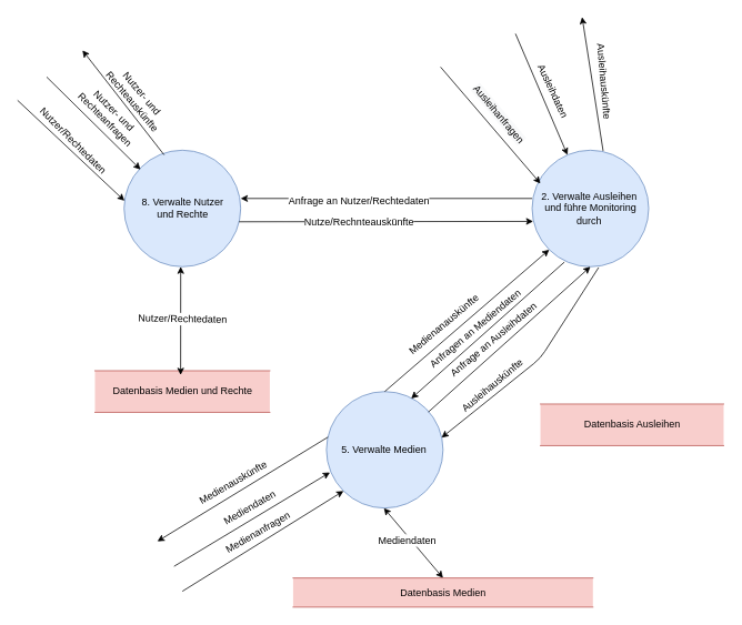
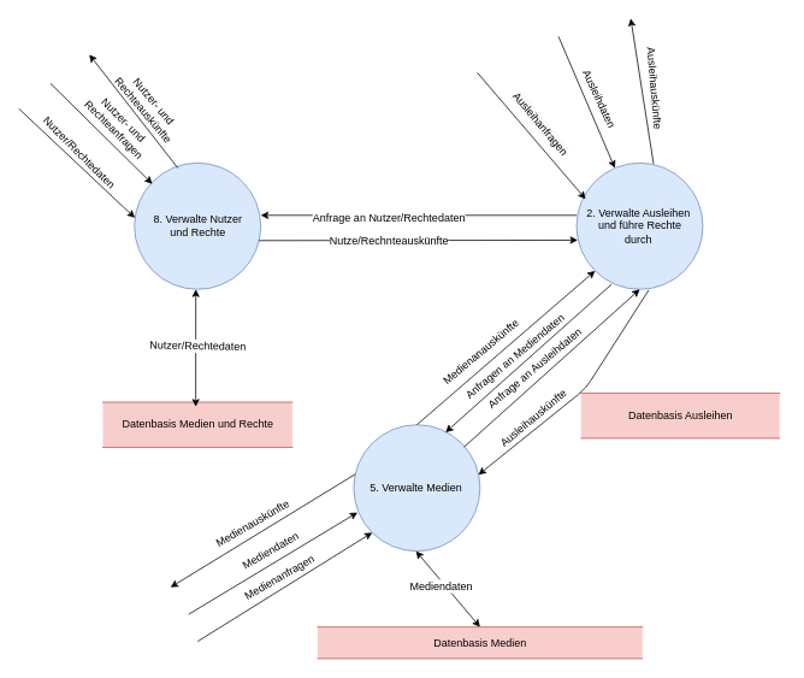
  <mxCell id="0" />
  <mxCell id="1" parent="0" />
  <mxCell id="2" value="8. Verwalte Nutzer &lt;br&gt;und Rechte" style="shape=ellipse;html=1;dashed=0;whitespace=wrap;perimeter=ellipsePerimeter;fillColor=#dae8fc;strokeColor=#6c8ebf;" vertex="1" parent="1"><mxGeometry x="148" y="180" width="140" height="140" as="geometry" /></mxCell>
- <mxCell id="3" value="2. Verwalte Ausleihen&amp;nbsp;&lt;br&gt;und führe Monitoring&lt;br&gt;durch&amp;nbsp;" style="shape=ellipse;html=1;dashed=0;whitespace=wrap;perimeter=ellipsePerimeter;fillColor=#dae8fc;strokeColor=#6c8ebf;" vertex="1" parent="1"><mxGeometry x="638" y="180" width="140" height="140" as="geometry" /></mxCell>
+ <mxCell id="3" value="2. Verwalte Ausleihen&amp;nbsp;&lt;br&gt;und führe Rechte&lt;br&gt;durch&amp;nbsp;" style="shape=ellipse;html=1;dashed=0;whitespace=wrap;perimeter=ellipsePerimeter;fillColor=#dae8fc;strokeColor=#6c8ebf;" vertex="1" parent="1"><mxGeometry x="638" y="180" width="140" height="140" as="geometry" /></mxCell>
  <mxCell id="4" value="" style="shape=ellipse;html=1;dashed=0;whitespace=wrap;perimeter=ellipsePerimeter;fillColor=#dae8fc;strokeColor=#6c8ebf;" vertex="1" parent="1"><mxGeometry x="391" y="470" width="140" height="140" as="geometry" /></mxCell>
  <mxCell id="5" value="Datenbasis Medien und Rechte" style="html=1;dashed=0;whitespace=wrap;shape=partialRectangle;right=0;left=0;fillColor=#f8cecc;strokeColor=#b85450;" vertex="1" parent="1"><mxGeometry x="113" y="445" width="210" height="50" as="geometry" /></mxCell>
- <mxCell id="6" value="Datenbasis Ausleihen" style="html=1;dashed=0;whitespace=wrap;shape=partialRectangle;right=0;left=0;fillColor=#f8cecc;strokeColor=#b85450;" vertex="1" parent="1"><mxGeometry x="648" y="485" width="220" height="50" as="geometry" /></mxCell>
+ <mxCell id="6" value="Datenbasis Ausleihen" style="html=1;dashed=0;whitespace=wrap;shape=partialRectangle;right=0;left=0;fillColor=#f8cecc;strokeColor=#b85450;" vertex="1" parent="1"><mxGeometry x="643" y="435" width="220" height="50" as="geometry" /></mxCell>
  <mxCell id="7" value="" style="endArrow=classic;html=1;entryX=0.091;entryY=0.223;entryDx=0;entryDy=0;entryPerimeter=0;" edge="1" parent="1"><mxGeometry width="50" height="50" relative="1" as="geometry"><mxPoint x="55" y="92" as="sourcePoint" /><mxPoint x="167.74" y="203.22" as="targetPoint" /></mxGeometry></mxCell>
  <mxCell id="8" value="" style="endArrow=classic;html=1;" edge="1" parent="1"><mxGeometry width="50" height="50" relative="1" as="geometry"><mxPoint x="528" y="80" as="sourcePoint" /><mxPoint x="648" y="220" as="targetPoint" /></mxGeometry></mxCell>
  <mxCell id="9" value="&lt;span style=&quot;background-color: rgb(248 , 249 , 250)&quot;&gt;Ausleihanfragen&lt;/span&gt;" style="text;html=1;align=center;verticalAlign=middle;resizable=0;points=[];;labelBackgroundColor=#ffffff;rotation=50;" vertex="1" connectable="0" parent="8"><mxGeometry x="-0.16" relative="1" as="geometry"><mxPoint x="20" y="-2.5" as="offset" /></mxGeometry></mxCell>
  <mxCell id="10" value="Nutzer- und Rechteanfragen" style="text;html=1;strokeColor=none;fillColor=none;align=center;verticalAlign=middle;whiteSpace=wrap;rounded=0;rotation=45;" vertex="1" parent="1"><mxGeometry x="66" y="103" width="130" height="70" as="geometry" /></mxCell>
  <mxCell id="11" value="Nutzer- und Rechteauskünfte" style="text;html=1;strokeColor=none;fillColor=none;align=center;verticalAlign=middle;whiteSpace=wrap;rounded=0;rotation=50;" vertex="1" parent="1"><mxGeometry x="123" y="97" width="83" height="39" as="geometry" /></mxCell>
  <mxCell id="12" value="" style="endArrow=classic;html=1;exitX=0.343;exitY=0.04;exitDx=0;exitDy=0;exitPerimeter=0;" edge="1" parent="1" source="2"><mxGeometry width="50" height="50" relative="1" as="geometry"><mxPoint x="189" y="190" as="sourcePoint" /><mxPoint x="98" y="60" as="targetPoint" /></mxGeometry></mxCell>
  <mxCell id="13" value="" style="endArrow=classic;startArrow=classic;html=1;entryX=0.5;entryY=1;entryDx=0;entryDy=0;exitX=0.49;exitY=0.1;exitDx=0;exitDy=0;exitPerimeter=0;" edge="1" parent="1" source="5"><mxGeometry width="50" height="50" relative="1" as="geometry"><mxPoint x="216" y="440" as="sourcePoint" /><mxPoint x="216" y="320" as="targetPoint" /></mxGeometry></mxCell>
  <mxCell id="14" value="Nutzer/Rechtedaten" style="text;html=1;align=center;verticalAlign=middle;resizable=0;points=[];;labelBackgroundColor=#ffffff;rotation=1;" vertex="1" connectable="0" parent="13"><mxGeometry x="-0.231" y="1" relative="1" as="geometry"><mxPoint x="3" y="-17.5" as="offset" /></mxGeometry></mxCell>
  <mxCell id="15" value="Datenbasis Medien" style="html=1;dashed=0;whitespace=wrap;shape=partialRectangle;right=0;left=0;fillColor=#f8cecc;strokeColor=#b85450;" vertex="1" parent="1"><mxGeometry x="351" y="694" width="360" height="35" as="geometry" /></mxCell>
  <mxCell id="16" value="5. Verwalte Medien" style="text;html=1;strokeColor=none;fillColor=none;align=center;verticalAlign=middle;whiteSpace=wrap;rounded=0;" vertex="1" parent="1"><mxGeometry x="402" y="510" width="117" height="60" as="geometry" /></mxCell>
  <mxCell id="17" value="" style="endArrow=classic;html=1;entryX=0.009;entryY=0.611;entryDx=0;entryDy=0;entryPerimeter=0;" edge="1" parent="1" target="3"><mxGeometry width="50" height="50" relative="1" as="geometry"><mxPoint x="286" y="266" as="sourcePoint" /><mxPoint x="338" y="250" as="targetPoint" /></mxGeometry></mxCell>
  <mxCell id="18" value="Nutze/Rechnteauskünfte" style="text;html=1;align=center;verticalAlign=middle;resizable=0;points=[];;labelBackgroundColor=#ffffff;" vertex="1" connectable="0" parent="17"><mxGeometry x="-0.189" y="-1" relative="1" as="geometry"><mxPoint as="offset" /></mxGeometry></mxCell>
  <mxCell id="19" value="" style="endArrow=classic;html=1;entryX=1;entryY=0.5;entryDx=0;entryDy=0;exitX=0;exitY=0.5;exitDx=0;exitDy=0;" edge="1" parent="1"><mxGeometry width="50" height="50" relative="1" as="geometry"><mxPoint x="638" y="238" as="sourcePoint" /><mxPoint x="288" y="238" as="targetPoint" /></mxGeometry></mxCell>
  <mxCell id="20" value="Anfrage an Nutzer/Rechtedaten" style="text;html=1;align=center;verticalAlign=middle;resizable=0;points=[];;labelBackgroundColor=#ffffff;" vertex="1" connectable="0" parent="19"><mxGeometry x="0.193" y="2" relative="1" as="geometry"><mxPoint as="offset" /></mxGeometry></mxCell>
  <mxCell id="21" value="" style="endArrow=classic;html=1;entryX=0;entryY=1;entryDx=0;entryDy=0;exitX=0.5;exitY=0;exitDx=0;exitDy=0;" edge="1" parent="1" source="4" target="3"><mxGeometry width="50" height="50" relative="1" as="geometry"><mxPoint x="28" y="790" as="sourcePoint" /><mxPoint x="78" y="740" as="targetPoint" /></mxGeometry></mxCell>
  <mxCell id="22" value="Medienanauskünfte" style="text;html=1;align=center;verticalAlign=middle;resizable=0;points=[];;labelBackgroundColor=#ffffff;rotation=-40;" vertex="1" connectable="0" parent="21"><mxGeometry x="-0.259" y="5" relative="1" as="geometry"><mxPoint y="-13" as="offset" /></mxGeometry></mxCell>
  <mxCell id="23" value="" style="endArrow=classic;html=1;exitX=1;exitY=0;exitDx=0;exitDy=0;" edge="1" parent="1"><mxGeometry width="50" height="50" relative="1" as="geometry"><mxPoint x="513.497" y="494.503" as="sourcePoint" /><mxPoint x="708" y="320" as="targetPoint" /></mxGeometry></mxCell>
  <mxCell id="24" value="Anfrage an Ausleihdaten" style="text;html=1;align=center;verticalAlign=middle;resizable=0;points=[];;labelBackgroundColor=#ffffff;rotation=-40;" vertex="1" connectable="0" parent="23"><mxGeometry x="-0.107" y="-1" relative="1" as="geometry"><mxPoint x="-10" y="-9" as="offset" /></mxGeometry></mxCell>
  <mxCell id="25" value="" style="endArrow=classic;html=1;entryX=0.727;entryY=0.06;entryDx=0;entryDy=0;entryPerimeter=0;exitX=0.277;exitY=0.96;exitDx=0;exitDy=0;exitPerimeter=0;" edge="1" parent="1" source="3" target="4"><mxGeometry width="50" height="50" relative="1" as="geometry"><mxPoint x="671" y="314" as="sourcePoint" /><mxPoint x="78" y="740" as="targetPoint" /></mxGeometry></mxCell>
  <mxCell id="26" value="Anfragen an Mediendaten" style="text;html=1;align=center;verticalAlign=middle;resizable=0;points=[];;labelBackgroundColor=#ffffff;rotation=-40;" vertex="1" connectable="0" parent="25"><mxGeometry x="0.113" y="-2" relative="1" as="geometry"><mxPoint x="-4" y="-9" as="offset" /></mxGeometry></mxCell>
  <mxCell id="27" value="" style="endArrow=classic;html=1;entryX=1.015;entryY=-0.06;entryDx=0;entryDy=0;entryPerimeter=0;exitX=0.571;exitY=1.006;exitDx=0;exitDy=0;exitPerimeter=0;" edge="1" parent="1" source="3"><mxGeometry width="50" height="50" relative="1" as="geometry"><mxPoint x="746.5" y="320" as="sourcePoint" /><mxPoint x="529.255" y="525.4" as="targetPoint" /><Array as="points"><mxPoint x="648" y="430" /></Array></mxGeometry></mxCell>
  <mxCell id="28" value="Ausleihauskünfte" style="text;html=1;align=center;verticalAlign=middle;resizable=0;points=[];;labelBackgroundColor=#ffffff;rotation=-40;" vertex="1" connectable="0" parent="27"><mxGeometry x="0.282" y="-2" relative="1" as="geometry"><mxPoint x="-17" y="2" as="offset" /></mxGeometry></mxCell>
  <mxCell id="29" value="" style="endArrow=classic;startArrow=classic;html=1;exitX=0.5;exitY=0;exitDx=0;exitDy=0;" edge="1" parent="1" source="15"><mxGeometry width="50" height="50" relative="1" as="geometry"><mxPoint x="460" y="670" as="sourcePoint" /><mxPoint x="460" y="610" as="targetPoint" /></mxGeometry></mxCell>
  <mxCell id="30" value="Mediendaten" style="text;html=1;align=center;verticalAlign=middle;resizable=0;points=[];;labelBackgroundColor=#ffffff;" vertex="1" connectable="0" parent="29"><mxGeometry x="0.238" y="-2" relative="1" as="geometry"><mxPoint x="-1.5" y="8" as="offset" /></mxGeometry></mxCell>
  <mxCell id="31" value="Nutzer/Rechtedaten" style="text;html=1;strokeColor=none;fillColor=none;align=center;verticalAlign=middle;whiteSpace=wrap;rounded=0;rotation=45;" vertex="1" parent="1"><mxGeometry x="67" y="159" width="40" height="20" as="geometry" /></mxCell>
  <mxCell id="32" value="" style="endArrow=classic;html=1;entryX=-0.011;entryY=0.577;entryDx=0;entryDy=0;entryPerimeter=0;" edge="1" parent="1"><mxGeometry width="50" height="50" relative="1" as="geometry"><mxPoint x="20" y="120" as="sourcePoint" /><mxPoint x="148.46" y="240.78" as="targetPoint" /></mxGeometry></mxCell>
  <mxCell id="33" value="" style="endArrow=classic;html=1;entryX=0.03;entryY=0.694;entryDx=0;entryDy=0;entryPerimeter=0;" edge="1" parent="1" target="4"><mxGeometry width="50" height="50" relative="1" as="geometry"><mxPoint x="208" y="680" as="sourcePoint" /><mxPoint x="88" y="770" as="targetPoint" /></mxGeometry></mxCell>
  <mxCell id="34" value="Mediendaten" style="text;html=1;align=center;verticalAlign=middle;resizable=0;points=[];;labelBackgroundColor=#ffffff;rotation=-30;" vertex="1" connectable="0" parent="33"><mxGeometry x="-0.178" relative="1" as="geometry"><mxPoint x="13" y="-23.5" as="offset" /></mxGeometry></mxCell>
  <mxCell id="35" value="" style="endArrow=classic;html=1;" edge="1" parent="1" target="3"><mxGeometry width="50" height="50" relative="1" as="geometry"><mxPoint x="618" y="40" as="sourcePoint" /><mxPoint x="845.2" y="-42.84" as="targetPoint" /></mxGeometry></mxCell>
  <mxCell id="36" value="Ausleihdaten" style="text;html=1;align=center;verticalAlign=middle;resizable=0;points=[];;labelBackgroundColor=#ffffff;rotation=65;" vertex="1" connectable="0" parent="35"><mxGeometry x="-0.314" y="1" relative="1" as="geometry"><mxPoint x="23" y="19" as="offset" /></mxGeometry></mxCell>
  <mxCell id="37" value="" style="endArrow=classic;html=1;exitX=0.609;exitY=0.006;exitDx=0;exitDy=0;exitPerimeter=0;" edge="1" parent="1" source="3"><mxGeometry width="50" height="50" relative="1" as="geometry"><mxPoint x="718" y="30" as="sourcePoint" /><mxPoint x="698" y="20" as="targetPoint" /></mxGeometry></mxCell>
  <mxCell id="38" value="Ausleihauskünfte" style="text;html=1;align=center;verticalAlign=middle;resizable=0;points=[];;labelBackgroundColor=#ffffff;rotation=85;" vertex="1" connectable="0" parent="37"><mxGeometry x="0.283" relative="1" as="geometry"><mxPoint x="18" y="18" as="offset" /></mxGeometry></mxCell>
  <mxCell id="39" value="" style="endArrow=classic;html=1;entryX=0;entryY=1;entryDx=0;entryDy=0;" edge="1" parent="1" target="4"><mxGeometry width="50" height="50" relative="1" as="geometry"><mxPoint x="218" y="710" as="sourcePoint" /><mxPoint x="88" y="770" as="targetPoint" /></mxGeometry></mxCell>
  <mxCell id="40" value="Medienanfragen" style="text;html=1;align=center;verticalAlign=middle;resizable=0;points=[];;labelBackgroundColor=#ffffff;rotation=-30;" vertex="1" connectable="0" parent="39"><mxGeometry x="-0.26" y="-3" relative="1" as="geometry"><mxPoint x="17" y="-28" as="offset" /></mxGeometry></mxCell>
  <mxCell id="41" value="" style="endArrow=classic;html=1;exitX=0.013;exitY=0.391;exitDx=0;exitDy=0;exitPerimeter=0;" edge="1" parent="1" source="4"><mxGeometry width="50" height="50" relative="1" as="geometry"><mxPoint x="38" y="820" as="sourcePoint" /><mxPoint x="188" y="650" as="targetPoint" /></mxGeometry></mxCell>
  <mxCell id="42" value="Medienauskünfte" style="text;html=1;align=center;verticalAlign=middle;resizable=0;points=[];;labelBackgroundColor=#ffffff;rotation=-30;" vertex="1" connectable="0" parent="41"><mxGeometry x="0.117" y="2" relative="1" as="geometry"><mxPoint x="-1.5" y="-16.5" as="offset" /></mxGeometry></mxCell>
